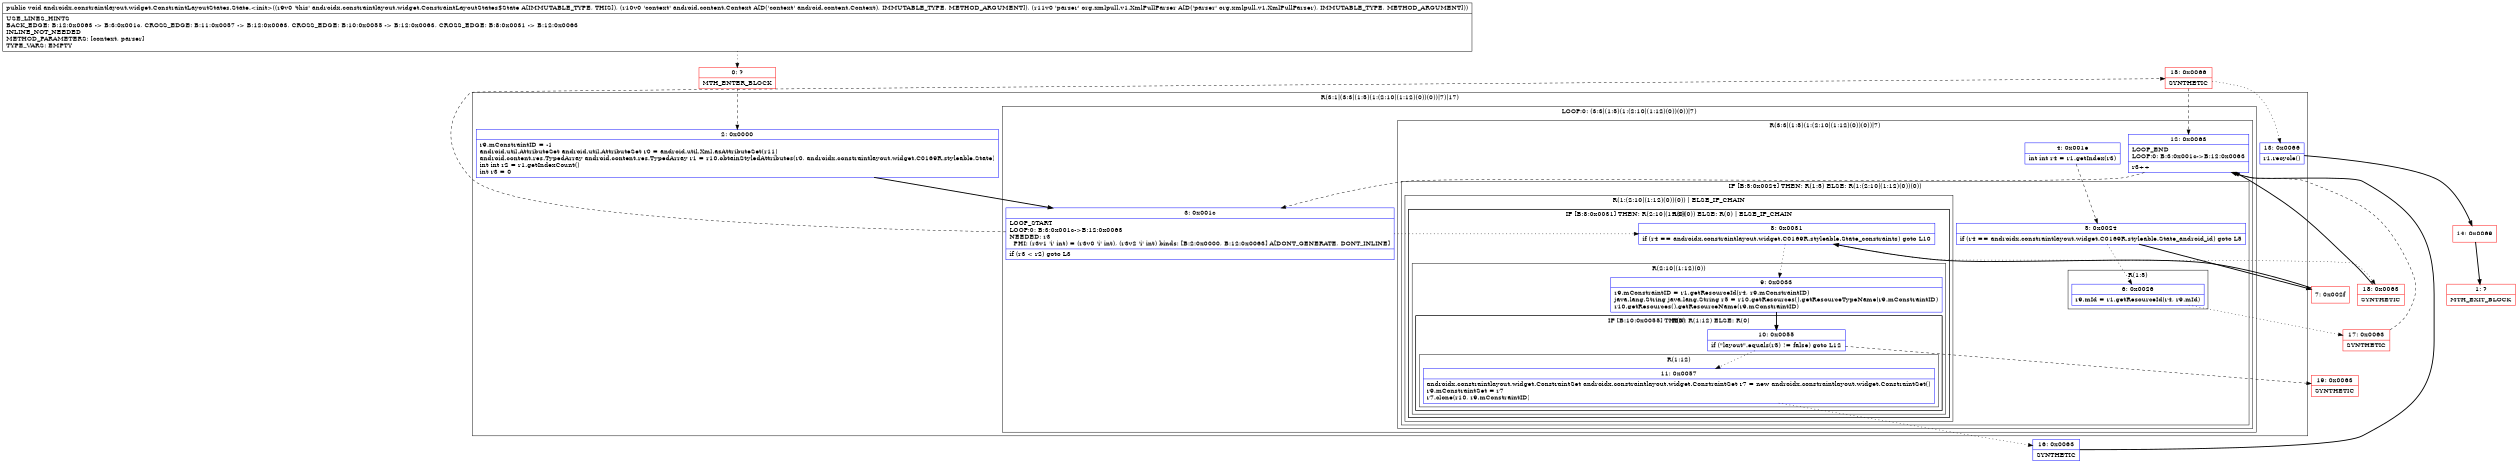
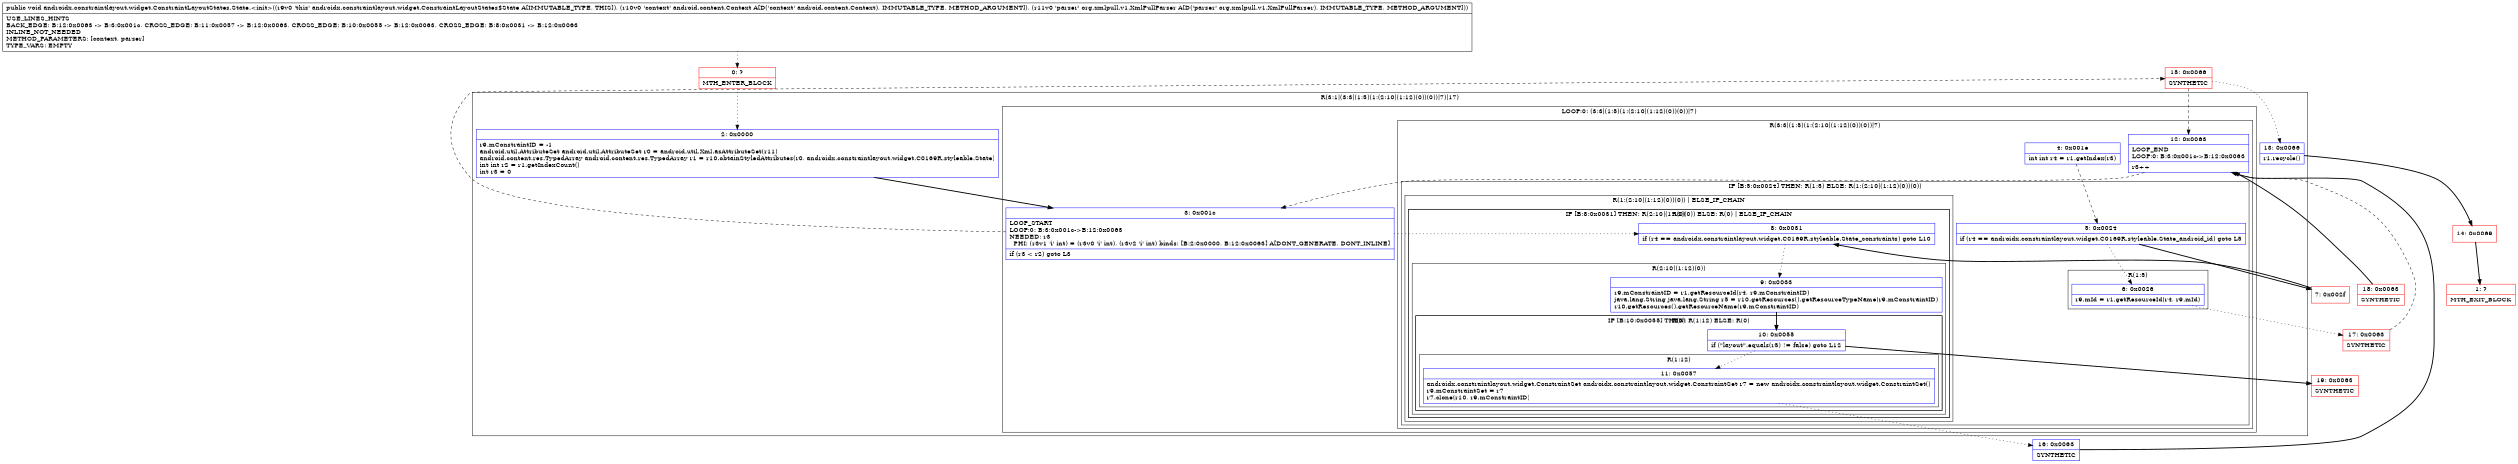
  digraph {
    node [color=blue shape=record]
    edge [style=dotted]
    n1 [label="{6\:\ 0x0026|r9.mId = r1.getResourceId(r4, r9.mId)\l}"]
    n2 [label="{11\:\ 0x0057|androidx.constraintlayout.widget.ConstraintSet androidx.constraintlayout.widget.ConstraintSet r7 = new androidx.constraintlayout.widget.ConstraintSet()\lr9.mConstraintSet = r7\lr7.clone(r10, r9.mConstraintID)\l}"]
    n3 [label="{10\:\ 0x0055|if (\"layout\".equals(r5) != false) goto L12\l}"]
    n4 [label="{9\:\ 0x0033|r9.mConstraintID = r1.getResourceId(r4, r9.mConstraintID)\ljava.lang.String java.lang.String r5 = r10.getResources().getResourceTypeName(r9.mConstraintID)\lr10.getResources().getResourceName(r9.mConstraintID)\l}"]
    n5 [label="{8\:\ 0x0031|if (r4 == androidx.constraintlayout.widget.C0169R.styleable.State_constraints) goto L10\l}"]
    n6 [label="{5\:\ 0x0024|if (r4 == androidx.constraintlayout.widget.C0169R.styleable.State_android_id) goto L5\l}"]
    n7 [label="{4\:\ 0x001e|int int r4 = r1.getIndex(r3)\l}"]
    n8 [label="{12\:\ 0x0063|LOOP_END\lLOOP:0: B:3:0x001c\-\>B:12:0x0063\l|r3++\l}"]
    n9 [label="{3\:\ 0x001c|LOOP_START\lLOOP:0: B:3:0x001c\-\>B:12:0x0063\lNEEDED: r3 \l  PHI: (r3v1 'i' int) = (r3v0 'i' int), (r3v2 'i' int) binds: [B:2:0x0000, B:12:0x0063] A[DONT_GENERATE, DONT_INLINE]\l|if (r3 \< r2) goto L3\l}"]
    n10 [label="{2\:\ 0x0000|r9.mConstraintID = \-1\landroid.util.AttributeSet android.util.AttributeSet r0 = android.util.Xml.asAttributeSet(r11)\landroid.content.res.TypedArray android.content.res.TypedArray r1 = r10.obtainStyledAttributes(r0, androidx.constraintlayout.widget.C0169R.styleable.State)\lint int r2 = r1.getIndexCount()\lint r3 = 0\l}"]
    n11 [label="{13\:\ 0x0066|r1.recycle()\l}"]
    n12 [color=red label="{17\:\ 0x0063|SYNTHETIC\l}"]
    n13 [label="{16\:\ 0x0063|SYNTHETIC\l}"]
    n14 [color=red label="{19\:\ 0x0063|SYNTHETIC\l}"]
    n15 [color=red label="{18\:\ 0x0063|SYNTHETIC\l}"]
    n16 [color=red label="{7\:\ 0x002f}"]
    n17 [color=red label="{15\:\ 0x0066|SYNTHETIC\l}"]
    n18 [color=red label="{14\:\ 0x0069}"]
    n19 [color=red label="{1\:\ ?|MTH_EXIT_BLOCK\l}"]
    n20 [color=red label="{0\:\ ?|MTH_ENTER_BLOCK\l}"]
    n21 [label="{public void androidx.constraintlayout.widget.ConstraintLayoutStates.State.\<init\>((r9v0 'this' androidx.constraintlayout.widget.ConstraintLayoutStates$State A[IMMUTABLE_TYPE, THIS]), (r10v0 'context' android.content.Context A[D('context' android.content.Context), IMMUTABLE_TYPE, METHOD_ARGUMENT]), (r11v0 'parser' org.xmlpull.v1.XmlPullParser A[D('parser' org.xmlpull.v1.XmlPullParser), IMMUTABLE_TYPE, METHOD_ARGUMENT]))  | USE_LINES_HINTS\lBACK_EDGE: B:12:0x0063 \-\> B:3:0x001c, CROSS_EDGE: B:11:0x0057 \-\> B:12:0x0063, CROSS_EDGE: B:10:0x0055 \-\> B:12:0x0063, CROSS_EDGE: B:8:0x0031 \-\> B:12:0x0063\lINLINE_NOT_NEEDED\lMETHOD_PARAMETERS: [context, parser]\lTYPE_VARS: EMPTY\l}" color=""]
    subgraph cluster_1 {
      label="R(3:1|(3:3|(1:5)(1:(2:10|(1:12)(0))(0))|7)|17)"
      n10
      n11
      subgraph cluster_2 {
        label="LOOP:0: (3:3|(1:5)(1:(2:10|(1:12)(0))(0))|7)"
        n9
        subgraph cluster_3 {
          label="R(3:3|(1:5)(1:(2:10|(1:12)(0))(0))|7)"
          n7
          n8
          subgraph cluster_4 {
            label="IF [B:5:0x0024] THEN: R(1:5) ELSE: R(1:(2:10|(1:12)(0))(0))"
            n6
            subgraph cluster_5 {
              label="R(1:5)"
              n1
            }
            subgraph cluster_6 {
              label="R(1:(2:10|(1:12)(0))(0)) | ELSE_IF_CHAIN\l"
              subgraph cluster_7 {
                label="IF [B:8:0x0031] THEN: R(2:10|(1:12)(0)) ELSE: R(0) | ELSE_IF_CHAIN\l"
                n5
                subgraph cluster_8 {
                  label="R(2:10|(1:12)(0))"
                  n4
                  subgraph cluster_9 {
                    label="IF [B:10:0x0055] THEN: R(1:12) ELSE: R(0)"
                    n3
                    subgraph cluster_10 {
                      label="R(1:12)"
                      n2
                    }
                    subgraph cluster_11 {
                      label="R(0)"
                    }
                  }
                }
                subgraph cluster_12 {
                  label="R(0)"
                }
              }
            }
          }
        }
      }
    }
    n1 -> n12
    n2 -> n13
    n3 -> n2
-   n3 -> n14 [style=dashed]
+   n3 -> n14 [style=bold]
    n4 -> n3 [style=bold]
    n5 -> n4
-   n5 -> n15
    n6 -> n1
    n6 -> n16 [style=bold]
    n7 -> n6 [style=dashed]
    n8 -> n9 [style=dashed]
    n9 -> n5
    n9 -> n17 [style=dashed]
    n10 -> n9 [style=bold]
    n11 -> n18 [style=bold]
    n12 -> n8 [style=dashed]
    n13 -> n8 [style=bold]
    n15 -> n8 [style=bold]
    n16 -> n5 [style=bold]
    n17 -> n8 [style=dashed]
    n17 -> n11
    n18 -> n19 [style=bold]
-   n20 -> n10 [style=dashed]
+   n20 -> n10
    n21 -> n20
  }
